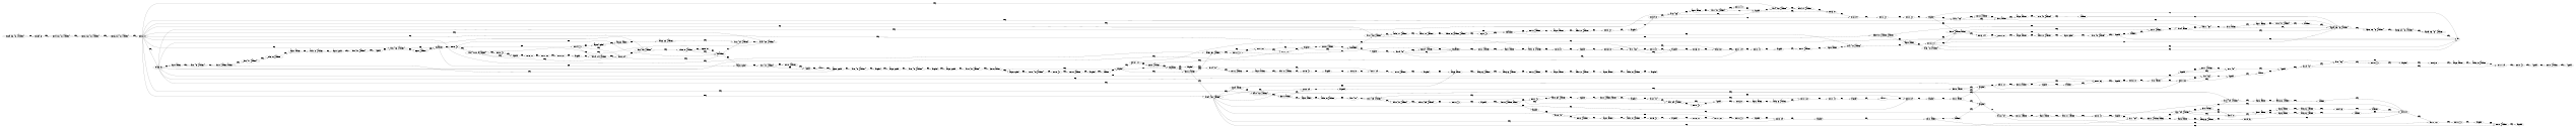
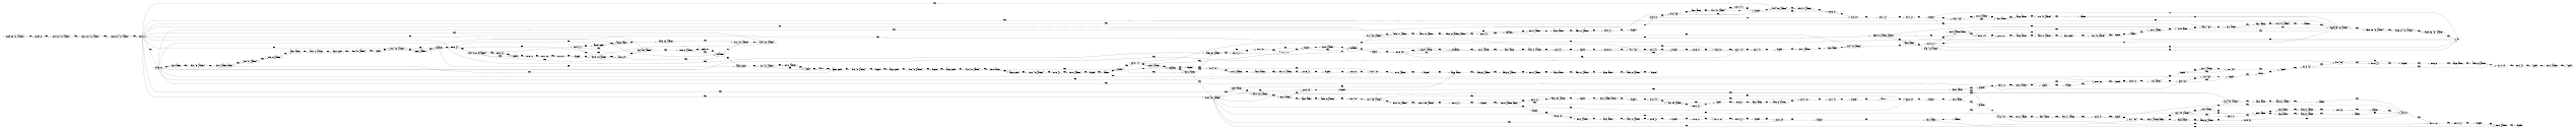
  digraph {
    rankdir=LR
    n1 [label="stp x29 , x30 , [ sp , #- address ]!"]
    n2 [label="mov x29 , sp"]
    n3 [label="stp x19 , x20 , [ sp , # address ]"]
    n4 [label="stp x21 , x22 , [ sp , # address ]"]
    n5 [label="stp x23 , x24 , [ sp , # address ]"]
    n6 [label="mov x20 , x1"]
    n7 [label="mov x23 , x3"]
    n8 [label="ldr x0 , [ x20 , # address ]"]
    n9 [label="ldr x0 , [ x20 , # address ]"]
    n10 [label="ldr x0 , [ x20 , # address ]"]
    n11 [label="add x22 , x20 , # address"]
    n12 [label="ldr x19 , [ x20 , # address ]"]
    n13 [label="ldrb w0 , [ x20 , # address ]"]
    n14 [label="ldr w1 , [ x20 , # address ]"]
    n15 [label="ldr w4 , [ x20 , # address ]"]
    n16 [label="ldrb w1 , [ x20 ]"]
    n17 [label="ldrb w1 , [ x20 ]"]
    n18 [label="adrp x0 , address"]
    n19 [label="ldr x2 , [ x23 ]"]
    n20 [label="ldr x1 , [ x23 ]"]
    n21 [label="mov x0 , x23"]
    n22 [label="mov x1 , x23"]
    n23 [label="ldr x0 , [ x23 ]"]
    n24 [label="ldr x1 , [ x23 ]"]
    n25 [label="cmp x0 , # address"]
    n26 [label="b.eq address"]
    n27 [label="ldr x1 , [ x0 , x2 , lsl # address ]"]
    n28 [label="sub x0 , x0 , # address"]
    n29 [label="mov w2 , # 0"]
    n30 [label="mov x1 , x22"]
    n31 [label="cbz x19 , address"]
    n32 [label="mov x0 , x19"]
    n33 [label="mov x0 , x19"]
    n34 [label="mov x0 , x19"]
    n35 [label="ldr w1 , [ x19 ]"]
    n36 [label="ldr x1 , [ x19 , # address ]"]
    n37 [label="ldr x4 , [ x19 , # address ]"]
    n38 [label="cbnz w0 , address"]
    n39 [label="and w0 , w1 , # address"]
    n40 [label="ubfx x19 , x1 , # address , # address"]
    n41 [label="and w4 , w4 , # address"]
    n42 [label="mov w0 , # address"]
    n43 [label="cbz w1 , address"]
    n44 [label="cbz w1 , address"]
    n45 [label="ldr x0 , [ x0 , # address ]"]
    n46 [label="adrp x0 , address"]
    n47 [label="bl symbol"]
    n48 [label="mov w0 , # 0"]
    n49 [label="bl symbol"]
    n50 [label="bl symbol"]
    n51 [label="bl symbol"]
    n52 [label="mov w0 , # 0"]
    n53 [label="bl symbol"]
    n54 [label="tbnz w0 , # address , address"]
    n55 [label="ldr x2 , [ x1 , # address ]"]
    n56 [label="adrp x0 , symbol"]
    n57 [label="sub x2 , x2 , # address"]
    n58 [label="ldr x0 , [ x0 , # address ]"]
    n59 [label="adrp x1 , address"]
    n60 [label="bl symbol"]
    n61 [label="add x1 , x1 , # address"]
    n62 [label="adrp x0 , symbol"]
    n63 [label="ldr x0 , [ x0 , # address ]"]
    n64 [label="bl symbol"]
    n65 [label="adrp x0 , symbol"]
    n66 [label="mov x2 , # 0"]
    n67 [label="ldr x1 , [ x0 , # address ]"]
    n68 [label="mov w19 , # 0"]
    n69 [label="b.lo address"]
    n70 [label="mov w0 , # address"]
    n71 [label="bl symbol"]
    n72 [label="adrp x24 , symbol"]
    n73 [label="add w19 , w19 , # address"]
    n74 [label="sxtw x2 , w19"]
    n75 [label="mov w0 , # 0"]
    n76 [label="bl symbol"]
    n77 [label="ldr x21 , [ x24 , # address ]"]
    n78 [label="adrp x0 , symbol"]
    n79 [label="ldr x0 , [ x0 , # address ]"]
    n80 [label="bl symbol"]
    n81 [label="adrp x0 , symbol"]
    n82 [label="ldr w0 , [ x0 , # address ]"]
    n83 [label="cbnz w0 , address"]
    n84 [label="adrp x0 , symbol"]
    n85 [label="bl symbol"]
    n86 [label="str wzr , [ x0 , # address ]"]
    n87 [label="mov w21 , w0"]
    n88 [label="b.eq address"]
    n89 [label="cbnz w0 , address"]
    n90 [label="mov x1 , # 0"]
    n91 [label="cmn w0 , # address"]
    n92 [label="mov w0 , w21"]
    n93 [label="sxtw x2 , w21"]
    n94 [label="bl symbol"]
    n95 [label="b address"]
    n96 [label="adrp x22 , address"]
    n97 [label="add x22 , x22 , # address"]
    n98 [label="mov w0 , # address"]
    n99 [label="bl symbol"]
    n100 [label="b address"]
    n101 [label="bl symbol"]
    n102 [label="adrp x1 , address"]
    n103 [label="ldr w19 , [ x0 ]"]
    n104 [label="mov w2 , # address"]
    n105 [label="mov w1 , w19"]
    n106 [label="mov x2 , x0"]
    n107 [label="mov x1 , x22"]
    n108 [label="mov x0 , x21"]
    n109 [label="bl symbol"]
    n110 [label="cmp x2 , x0"]
    n111 [label="adrp x1 , address"]
    n112 [label="mov w0 , # address"]
    n113 [label="add x1 , x1 , # address"]
    n114 [label="mov x0 , # 0"]
    n115 [label="bl symbol"]
    n116 [label="mov x2 , x0"]
    n117 [label="bl symbol"]
    n118 [label="adrp x3 , address"]
    n119 [label="add x3 , x3 , # address"]
    n120 [label="add x3 , x3 , # address"]
    n121 [label="bl symbol"]
    n122 [label="bl symbol"]
    n123 [label="bl symbol"]
    n124 [label="tbnz w1 , # address , address"]
    n125 [label="cbz x1 , address"]
    n126 [label="mov x4 , x1"]
    n127 [label="cbnz x1 , address"]
    n128 [label="adrp x3 , address"]
    n129 [label="adrp x0 , address"]
    n130 [label="add w0 , w0 , # address"]
    n131 [label="adrp x0 , address"]
    n132 [label="mov w3 , w19"]
    n133 [label="cbz w19 , address"]
    n134 [label="sbfx x0 , x0 , # address , # address"]
    n135 [label="cmp w0 , # 0"]
    n136 [label="b.le address"]
    n137 [label="mov w2 , # address"]
    n138 [label="str w1 , [ x0 , # address ]"]
    n139 [label="adrp x1 , address"]
    n140 [label="ldr x0 , [ x0 , # address ]"]
    n141 [label="ldp x19 , x20 , [ sp , # address ]"]
    n142 [label="add x1 , x1 , # address"]
    n143 [label="bl symbol"]
    n144 [label="ldr w19 , [ x0 ]"]
    n145 [label="cmp w19 , # address"]
    n146 [label="b.eq address"]
    n147 [label="mov w1 , w19"]
    n148 [label="mov w2 , # address"]
    n149 [label="mov w0 , # 0"]
    n150 [label="adrp x1 , address"]
    n151 [label="add x1 , x1 , # address"]
    n152 [label="mov w2 , # address"]
    n153 [label="adrp x1 , address"]
    n154 [label="add x1 , x1 , # address"]
    n155 [label="adrp x0 , address"]
    n156 [label="add x0 , x0 , # address"]
    n157 [label="bl symbol"]
    n158 [label="add x0 , x0 , # address"]
    n159 [label="ldr x1 , [ x0 ]"]
    n160 [label="cbnz w0 , address"]
    n161 [label="tbnz w0 , # address , address"]
    n162 [label=ret]
    n163 [label="mov w0 , # address"]
    n164 [label="mov x0 , # 0"]
    n165 [label="bl symbol"]
    n166 [label="mov x19 , x0"]
    n167 [label="mov x2 , x19"]
    n168 [label="mov w1 , # 0"]
    n169 [label="ldr w1 , [ x0 , # address ]"]
    n170 [label="mov x3 , x0"]
    n171 [label="mov w0 , # 0"]
    n172 [label="mov w0 , # 0"]
    n173 [label="bl symbol"]
    n174 [label="adrp x1 , address"]
    n175 [label="ldp x21 , x22 , [ sp , # address ]"]
    n176 [label="str w0 , [ x1 , # address ]"]
    n177 [label="ldp x23 , x24 , [ sp , # address ]"]
    n178 [label="b address"]
    n179 [label="cmn w0 , # address"]
    n180 [label="b.ne address"]
    n181 [label="mov x0 , # 0"]
    n182 [label="bl symbol"]
    n183 [label="mov x20 , x0"]
    n184 [label="sub x2 , x20"]
    n185 [label="mov x3 , x0"]
    n186 [label="bl symbol"]
    n187 [label="mov w1 , # address"]
    n188 [label="adrp x0 , address"]
    n189 [label="mov w0 , # 0"]
    n190 [label="str x1 , [ x29 , # address ]"]
    n191 [label="ldrh w0 , [ x0 , # address ]"]
    n192 [label="add x0 , x29 , # address"]
    n193 [label="add x1 , x29 , # address"]
    n194 [label="strh w0 , [ x29 , # address ]"]
    n195 [label="bl symbol"]
    n196 [label="mov w0 , # 0"]
    n197 [label="bl symbol"]
    n198 [label="mov w0 , # 0"]
    n199 [label="bl symbol"]
    n200 [label="tbnz w0 , # address , address"]
    n201 [label="bl symbol"]
    n202 [label="mov w1 , # 0"]
    n203 [label="ldr w20 , [ x0 ]"]
    n204 [label="mov w2 , # address"]
    n205 [label="mov w1 , w20"]
    n206 [label="bl symbol"]
    n207 [label="bl symbol"]
    n208 [label="ldr w20 , [ x0 ]"]
    n209 [label="uxtb w0 , w0"]
    n210 [label="mov w2 , # address"]
    n211 [label="mov w1 , w20"]
    n212 [label="cbnz w0 , address"]
    n213 [label="add x1 , x1 , # address"]
    n214 [label="adrp x0 , symbol"]
    n215 [label="ldr x0 , [ x0 , # address ]"]
    n216 [label="bl symbol"]
    n217 [label="b address"]
    n218 [label="adrp x1 , address"]
    n219 [label="ldp x29 , x30 , [ sp ] , # address"]
    n220 [label="adrp x1 , address"]
    n221 [label="mov w0 , # 0"]
    n222 [label="add x1 , x1 , # address"]
    n223 [label="mov x0 , # 0"]
    n224 [label="bl symbol"]
    n225 [label="mov x2 , x0"]
    n226 [label="bl symbol"]
    n227 [label="cbz w0 , address"]
    n228 [label="mov w0 , # address"]
    n229 [label="b address"]
    n230 [label="bl symbol"]
    n231 [label="tbnz w0 , # address , address"]
    n232 [label="bl symbol"]
    n233 [label="ldr w20 , [ x0 ]"]
    n234 [label="mov w1 , w20"]
    n235 [label="cbz w0 , address"]
    n236 [label="adrp x1 , address"]
    n237 [label="mov w0 , # 0"]
    n238 [label="add x1 , x1 , # address"]
    n239 [label="mov x0 , # 0"]
    n240 [label="bl symbol"]
    n241 [label="mov x2 , x0"]
    n242 [label="adrp x3 , address"]
    n243 [label="add x3 , x3 , # address"]
    n244 [label="adrp x3 , address"]
    n245 [label="adrp x3 , address"]
    n246 [label="mov x4 , x3"]
    n247 [label="bl symbol"]
    n248 [label="b address"]
    n249 [label="uxtb w0 , w0"]
    n250 [label="str w0 , [ x1 , # address ]"]
    n251 [label="b address"]
    n252 [label="mov w0 , # 0"]
    n253 [label="mov x3 , x0"]
    n254 [label="adrp x2 , address"]
    n255 [label="add x2 , x2 , # address"]
    n256 [label="bl symbol"]
    n257 [label="b address"]
    n258 [label="add x3 , x3 , # address"]
    n259 [label="cbz w0 , address"]
    n260 [label="bl symbol"]
    n261 [label="mov w1 , # address"]
    n262 [label="str w1 , [ x0 ]"]
    n263 [label="b address"]
    n264 [label="bl symbol"]
    n265 [label="add x3 , x3 , # address"]
    n266 [label="add x3 , x3 , # address"]
    n267 [label="b address"]
    n268 [label="mov x4 , x3"]
    n269 [label="b address"]
    n270 [label="ldr w19 , [ x0 ]"]
    n271 [label="mov w1 , w19"]
    n272 [label="b address"]
    n273 [label="bl symbol"]
    n274 [label="mov w0 , # 0"]
    n275 [label="mov x3 , x0"]
    n276 [label="adrp x2 , address"]
    n277 [label="add x2 , x2 , # address"]
    n278 [label="bl symbol"]
    n279 [label="mov w0 , # address"]
    n280 [label="bl symbol"]
    n1 -> n2 [label=CFG]
    n2 -> n3 [label=CFG]
    n3 -> n4 [label=CFG]
    n4 -> n5 [label=CFG]
    n5 -> n6 [label=CFG]
    n6 -> n7 [label=CFG]
    n6 -> n8 [label=DFG]
    n6 -> n9 [label=DFG]
    n6 -> n10 [label=DFG]
    n6 -> n11 [label=DFG]
    n6 -> n12 [label=DFG]
    n6 -> n13 [label=DFG]
    n6 -> n14 [label=DFG]
    n6 -> n15 [label=DFG]
    n6 -> n16 [label=DFG]
    n6 -> n17 [label=DFG]
    n7 -> n18 [label=CFG]
    n7 -> n19 [label=DFG]
    n7 -> n20 [label=DFG]
    n7 -> n21 [label=DFG]
    n7 -> n22 [label=DFG]
    n7 -> n23 [label=DFG]
    n7 -> n24 [label=DFG]
    n8 -> n25 [label=CFG]
    n8 -> n26 [label=DFG]
    n9 -> n27 [label=DFG]
    n10 -> n28 [label=DFG]
    n11 -> n29 [label=CFG]
    n11 -> n30 [label=DFG]
    n12 -> n31 [label=DFG]
    n12 -> n32 [label=DFG]
    n12 -> n33 [label=DFG]
    n12 -> n34 [label=DFG]
    n12 -> n35 [label=DFG]
    n12 -> n36 [label=DFG]
    n12 -> n37 [label=DFG]
    n13 -> n38 [label=DFG]
    n14 -> n39 [label=DFG]
    n14 -> n40 [label=DFG]
    n15 -> n41 [label=DFG]
    n16 -> n42 [label=CFG]
    n16 -> n43 [label=DFG]
    n17 -> n44 [label=DFG]
    n18 -> n45 [label=CFG]
    n19 -> n46 [label=CFG]
    n19 -> n47 [label=DFG]
    n20 -> n48 [label=CFG]
    n20 -> n49 [label=DFG]
    n21 -> n50 [label=DFG]
    n22 -> n23 [label=CFG]
    n22 -> n51 [label=DFG]
    n23 -> n51 [label=DFG]
    n24 -> n52 [label=CFG]
    n24 -> n53 [label=DFG]
    n25 -> n26 [label=CFG]
    n26 -> n65 [label=CFG]
    n26 -> n66 [label=CFG]
    n27 -> n75 [label=CFG]
    n27 -> n76 [label=DFG]
    n28 -> n69 [label=DFG]
    n28 -> n110 [label=CFG]
    n29 -> n30 [label=CFG]
    n30 -> n92 [label=CFG]
    n30 -> n101 [label=DFG]
    n31 -> n13 [label=CFG]
    n31 -> n118 [label=CFG]
    n32 -> n121 [label=DFG]
    n33 -> n122 [label=DFG]
    n34 -> n123 [label=DFG]
    n35 -> n124 [label=DFG]
    n36 -> n125 [label=DFG]
    n36 -> n126 [label=DFG]
    n36 -> n127 [label=DFG]
    n37 -> n128 [label=CFG]
    n38 -> n32 [label=CFG]
    n38 -> n129 [label=CFG]
    n39 -> n130 [label=DFG]
    n40 -> n131 [label=CFG]
+   n40 -> n132 [label=DFG]
    n40 -> n133 [label=DFG]
    n41 -> n170 [label=CFG]
    n42 -> n43 [label=CFG]
    n43 -> n141 [label=CFG]
    n43 -> n174 [label=CFG]
    n44 -> n141 [label=CFG]
    n44 -> n218 [label=CFG]
    n45 -> n54 [label=DFG]
    n46 -> n169 [label=CFG]
    n47 -> n15 [label=CFG]
    n47 -> n170 [label=DFG]
    n48 -> n49 [label=CFG]
    n49 -> n185 [label=DFG]
    n50 -> n249 [label=DFG]
    n51 -> n263 [label=CFG]
    n52 -> n53 [label=CFG]
    n53 -> n275 [label=DFG]
    n54 -> n55 [label=CFG]
    n54 -> n56 [label=CFG]
    n55 -> n57 [label=DFG]
    n56 -> n58 [label=CFG]
    n57 -> n59 [label=CFG]
    n58 -> n60 [label=DFG]
    n59 -> n61 [label=CFG]
    n60 -> n78 [label=CFG]
    n61 -> n62 [label=CFG]
    n62 -> n63 [label=CFG]
    n63 -> n64 [label=CFG]
    n64 -> n8 [label=CFG]
    n65 -> n67 [label=CFG]
    n66 -> n27 [label=DFG]
    n66 -> n68 [label=CFG]
    n66 -> n69 [label=DFG]
    n67 -> n70 [label=CFG]
    n67 -> n71 [label=DFG]
    n68 -> n72 [label=CFG]
    n68 -> n73 [label=DFG]
    n68 -> n74 [label=DFG]
    n69 -> n65 [label=CFG]
    n69 -> n77 [label=CFG]
    n70 -> n71 [label=CFG]
    n71 -> n95 [label=CFG]
    n72 -> n96 [label=CFG]
    n73 -> n74 [label=DFG]
    n74 -> n10 [label=CFG]
    n74 -> n27 [label=DFG]
    n74 -> n69 [label=DFG]
    n75 -> n76 [label=CFG]
    n76 -> n106 [label=DFG]
    n77 -> n9 [label=CFG]
    n78 -> n79 [label=CFG]
    n79 -> n80 [label=DFG]
    n80 -> n81 [label=CFG]
    n81 -> n82 [label=CFG]
    n82 -> n83 [label=DFG]
    n83 -> n84 [label=CFG]
    n83 -> n85 [label=CFG]
    n84 -> n86 [label=CFG]
    n85 -> n87 [label=DFG]
    n85 -> n88 [label=DFG]
    n85 -> n89 [label=DFG]
    n86 -> n90 [label=CFG]
    n87 -> n91 [label=CFG]
    n87 -> n92 [label=DFG]
    n87 -> n93 [label=DFG]
    n88 -> n89 [label=CFG]
    n88 -> n94 [label=CFG]
    n89 -> n11 [label=CFG]
    n89 -> n12 [label=CFG]
    n90 -> n98 [label=CFG]
    n91 -> n88 [label=CFG]
    n92 -> n101 [label=DFG]
    n93 -> n102 [label=CFG]
    n94 -> n103 [label=DFG]
    n95 -> n56 [label=CFG]
    n96 -> n97 [label=CFG]
    n97 -> n77 [label=CFG]
    n98 -> n99 [label=CFG]
    n99 -> n100 [label=CFG]
    n100 -> n85 [label=CFG]
    n101 -> n179 [label=CFG]
    n101 -> n180 [label=DFG]
    n102 -> n213 [label=CFG]
    n103 -> n104 [label=CFG]
    n103 -> n105 [label=DFG]
    n104 -> n111 [label=CFG]
    n105 -> n112 [label=CFG]
    n106 -> n107 [label=CFG]
    n107 -> n108 [label=CFG]
    n108 -> n109 [label=CFG]
    n109 -> n73 [label=CFG]
    n110 -> n69 [label=CFG]
    n111 -> n113 [label=CFG]
    n112 -> n117 [label=CFG]
    n113 -> n114 [label=CFG]
    n114 -> n115 [label=CFG]
    n115 -> n116 [label=DFG]
    n116 -> n105 [label=CFG]
    n117 -> n118 [label=CFG]
    n118 -> n119 [label=CFG]
    n119 -> n120 [label=CFG]
    n120 -> n152 [label=CFG]
    n121 -> n160 [label=DFG]
    n122 -> n227 [label=DFG]
    n123 -> n235 [label=DFG]
    n124 -> n36 [label=CFG]
    n124 -> n242 [label=CFG]
    n125 -> n37 [label=CFG]
    n125 -> n126 [label=CFG]
    n126 -> n127 [label=CFG]
    n127 -> n244 [label=CFG]
    n127 -> n245 [label=CFG]
    n128 -> n258 [label=CFG]
    n129 -> n158 [label=CFG]
    n130 -> n134 [label=DFG]
    n131 -> n140 [label=CFG]
    n132 -> n93 [label=CFG]
    n133 -> n17 [label=CFG]
    n133 -> n141 [label=CFG]
    n134 -> n135 [label=CFG]
    n134 -> n136 [label=DFG]
    n135 -> n136 [label=CFG]
    n136 -> n137 [label=CFG]
    n136 -> n138 [label=CFG]
    n137 -> n139 [label=CFG]
    n138 -> n189 [label=CFG]
    n139 -> n142 [label=CFG]
    n140 -> n161 [label=DFG]
    n140 -> n162 [label=DFG]
    n141 -> n175 [label=CFG]
    n142 -> n164 [label=CFG]
    n143 -> n144 [label=DFG]
    n144 -> n145 [label=CFG]
    n144 -> n146 [label=DFG]
    n144 -> n147 [label=DFG]
    n145 -> n146 [label=CFG]
    n146 -> n29 [label=CFG]
    n146 -> n148 [label=CFG]
    n147 -> n149 [label=CFG]
    n148 -> n150 [label=CFG]
    n149 -> n186 [label=CFG]
    n150 -> n151 [label=CFG]
    n151 -> n181 [label=CFG]
    n152 -> n153 [label=CFG]
    n153 -> n154 [label=CFG]
    n154 -> n155 [label=CFG]
    n155 -> n156 [label=CFG]
    n156 -> n157 [label=CFG]
    n158 -> n159 [label=CFG]
    n159 -> n190 [label=CFG]
    n160 -> n206 [label=CFG]
    n160 -> n207 [label=CFG]
    n161 -> n132 [label=CFG]
    n161 -> n163 [label=CFG]
    n163 -> n133 [label=CFG]
    n164 -> n165 [label=CFG]
    n165 -> n166 [label=DFG]
    n166 -> n19 [label=CFG]
    n166 -> n167 [label=DFG]
    n167 -> n168 [label=CFG]
    n168 -> n172 [label=CFG]
    n169 -> n47 [label=DFG]
    n169 -> n171 [label=CFG]
    n170 -> n167 [label=CFG]
    n171 -> n47 [label=CFG]
    n172 -> n173 [label=CFG]
    n173 -> n16 [label=CFG]
    n173 -> n161 [label=DFG]
    n173 -> n162 [label=DFG]
    n174 -> n176 [label=CFG]
    n175 -> n177 [label=CFG]
    n176 -> n178 [label=CFG]
    n177 -> n219 [label=CFG]
    n178 -> n141 [label=CFG]
    n179 -> n180 [label=CFG]
    n180 -> n14 [label=CFG]
    n180 -> n143 [label=CFG]
    n181 -> n182 [label=CFG]
    n182 -> n183 [label=DFG]
    n183 -> n20 [label=CFG]
    n183 -> n184 [label=DFG]
    n184 -> n147 [label=CFG]
    n185 -> n184 [label=CFG]
    n186 -> n187 [label=CFG]
    n187 -> n188 [label=CFG]
    n188 -> n138 [label=CFG]
    n189 -> n141 [label=CFG]
    n189 -> n161 [label=DFG]
    n189 -> n162 [label=DFG]
    n190 -> n191 [label=CFG]
    n190 -> n192 [label=DFG]
    n190 -> n193 [label=DFG]
    n191 -> n194 [label=CFG]
    n192 -> n195 [label=DFG]
    n193 -> n196 [label=CFG]
    n193 -> n197 [label=DFG]
    n194 -> n198 [label=CFG]
    n195 -> n231 [label=DFG]
    n196 -> n197 [label=CFG]
    n197 -> n253 [label=DFG]
    n198 -> n199 [label=CFG]
    n199 -> n200 [label=DFG]
    n200 -> n201 [label=CFG]
    n200 -> n202 [label=CFG]
    n201 -> n203 [label=DFG]
    n202 -> n192 [label=CFG]
    n203 -> n204 [label=CFG]
    n203 -> n205 [label=DFG]
    n204 -> n220 [label=CFG]
    n205 -> n221 [label=CFG]
    n206 -> n208 [label=DFG]
    n207 -> n209 [label=DFG]
    n208 -> n210 [label=CFG]
    n208 -> n211 [label=DFG]
    n209 -> n212 [label=DFG]
    n210 -> n236 [label=CFG]
    n211 -> n237 [label=CFG]
    n212 -> n21 [label=CFG]
    n212 -> n247 [label=CFG]
    n213 -> n214 [label=CFG]
    n214 -> n215 [label=CFG]
    n215 -> n216 [label=CFG]
    n216 -> n161 [label=DFG]
    n216 -> n162 [label=DFG]
    n216 -> n217 [label=CFG]
    n217 -> n163 [label=CFG]
    n218 -> n250 [label=CFG]
    n219 -> n162 [label=CFG]
    n220 -> n222 [label=CFG]
    n221 -> n226 [label=CFG]
    n222 -> n223 [label=CFG]
    n223 -> n224 [label=CFG]
    n224 -> n225 [label=DFG]
    n225 -> n205 [label=CFG]
    n226 -> n33 [label=CFG]
    n227 -> n228 [label=CFG]
    n227 -> n229 [label=CFG]
    n228 -> n230 [label=CFG]
    n229 -> n206 [label=CFG]
    n231 -> n34 [label=CFG]
    n231 -> n232 [label=CFG]
    n232 -> n233 [label=DFG]
    n233 -> n193 [label=CFG]
    n233 -> n234 [label=DFG]
    n234 -> n252 [label=CFG]
    n235 -> n206 [label=CFG]
    n235 -> n207 [label=CFG]
    n236 -> n238 [label=CFG]
    n237 -> n273 [label=CFG]
    n238 -> n239 [label=CFG]
    n239 -> n240 [label=CFG]
    n240 -> n35 [label=CFG]
    n240 -> n241 [label=DFG]
    n241 -> n211 [label=CFG]
    n242 -> n243 [label=CFG]
    n243 -> n246 [label=CFG]
    n244 -> n265 [label=CFG]
    n245 -> n266 [label=CFG]
    n246 -> n241 [label=CFG]
    n247 -> n248 [label=CFG]
    n248 -> n21 [label=CFG]
    n249 -> n259 [label=DFG]
    n250 -> n251 [label=CFG]
    n251 -> n141 [label=CFG]
    n252 -> n256 [label=CFG]
    n253 -> n254 [label=CFG]
    n254 -> n255 [label=CFG]
    n255 -> n234 [label=CFG]
    n256 -> n257 [label=CFG]
    n257 -> n34 [label=CFG]
    n258 -> n269 [label=CFG]
    n259 -> n22 [label=CFG]
    n259 -> n260 [label=CFG]
    n260 -> n261 [label=CFG]
    n260 -> n262 [label=DFG]
    n261 -> n262 [label=CFG]
    n262 -> n264 [label=CFG]
    n263 -> n264 [label=CFG]
    n264 -> n270 [label=DFG]
    n265 -> n267 [label=CFG]
    n266 -> n268 [label=CFG]
    n267 -> n241 [label=CFG]
    n268 -> n272 [label=CFG]
    n269 -> n241 [label=CFG]
    n270 -> n24 [label=CFG]
    n270 -> n271 [label=DFG]
    n271 -> n274 [label=CFG]
    n272 -> n241 [label=CFG]
    n273 -> n228 [label=CFG]
    n274 -> n278 [label=CFG]
    n275 -> n276 [label=CFG]
    n276 -> n277 [label=CFG]
    n277 -> n271 [label=CFG]
    n278 -> n279 [label=CFG]
    n279 -> n280 [label=CFG]
  }
